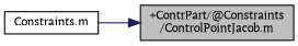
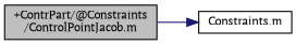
  digraph {
    rankdir=LR
    fontname="PT Serif"
    node [color=black fontname="PT Serif" fontsize=10 shape=record]
    n1 [fillcolor=grey75 fontcolor=black height=0.2 label="+ContrPart/@Constraints\l/ControlPointJacob.m" style=filled width=0.4]
    n2 [height=0.2 label="Constraints.m" width=0.4]
-   n2 -> n1 [color=midnightblue fontname="PT Serif" fontsize=10 labelfontname=FreeSans labelfontsize=10 style=solid]
+   n1 -> n2 [color=midnightblue fontname="PT Serif" fontsize=10 labelfontname=FreeSans labelfontsize=10 style=solid]
  }
